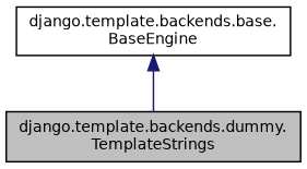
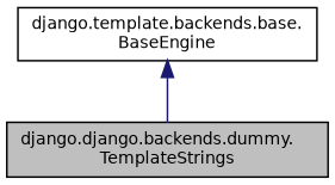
  digraph {
    node [color=black fontname=Helvetica fontsize=10 shape=record style=filled]
-   n1 [fillcolor=grey75 fontcolor=black height=0.2 label="django.template.backends.dummy.\lTemplateStrings" width=0.4]
+   n1 [fillcolor=grey75 fontcolor=black height=0.2 label="django.django.backends.dummy.\lTemplateStrings" width=0.4]
    n2 [fillcolor=white height=0.2 label="django.template.backends.base.\lBaseEngine" width=0.4]
    n2 -> n1 [color=midnightblue dir=back fontname=Helvetica fontsize=10 labelfontname=Helvetica labelfontsize=10 style=solid]
  }
